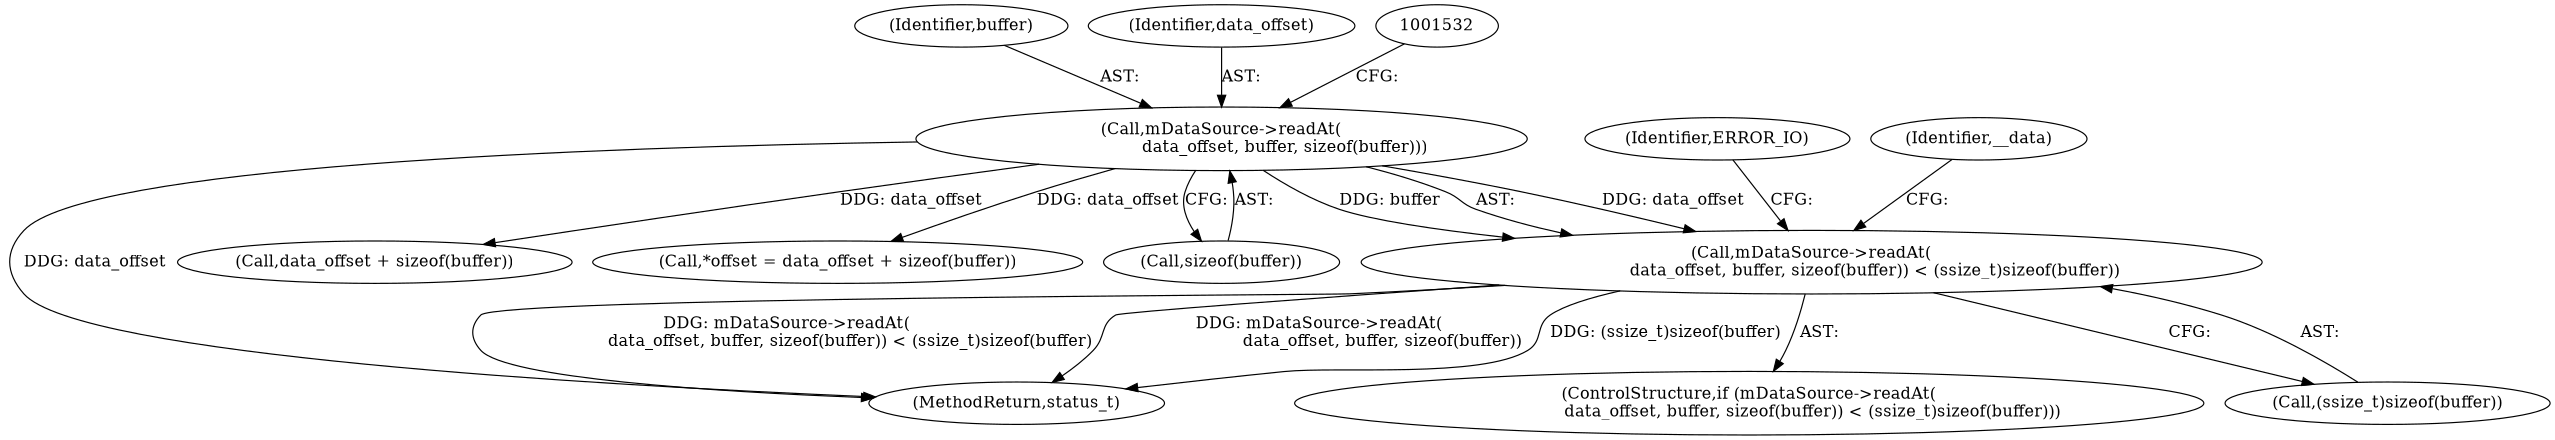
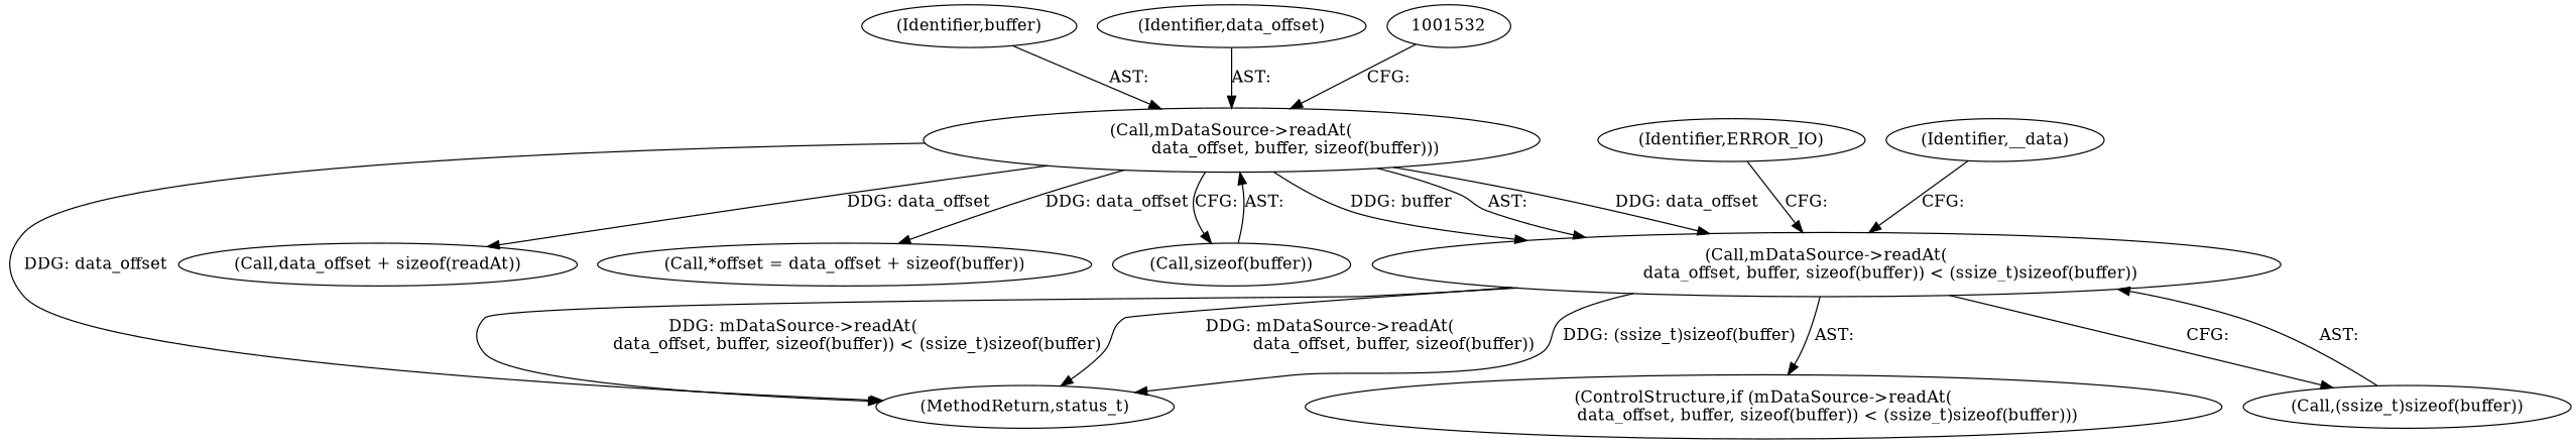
  digraph {
    n1 [label="(Call,mDataSource->readAt(\n                        data_offset, buffer, sizeof(buffer)) < (ssize_t)sizeof(buffer))"]
    n2 [label="(MethodReturn,status_t)"]
    n3 [label="(ControlStructure,if (mDataSource->readAt(\n                        data_offset, buffer, sizeof(buffer)) < (ssize_t)sizeof(buffer)))"]
    n4 [label="(Call,(ssize_t)sizeof(buffer))"]
    n5 [label="(Call,mDataSource->readAt(\n                        data_offset, buffer, sizeof(buffer)))"]
-   n6 [label="(Call,data_offset + sizeof(buffer))"]
+   n6 [label="(Call,data_offset + sizeof(readAt))"]
    n7 [label="(Call,*offset = data_offset + sizeof(buffer))"]
    n8 [label="(Call,sizeof(buffer))"]
    n9 [label="(Identifier,buffer)"]
    n10 [label="(Identifier,data_offset)"]
    n11 [label="(Identifier,ERROR_IO)"]
    n12 [label="(Identifier,__data)"]
    n13 [label=1001532]
    n1 -> n2 [label="DDG: (ssize_t)sizeof(buffer)"]
    n1 -> n2 [label="DDG: mDataSource->readAt(\n                        data_offset, buffer, sizeof(buffer)) < (ssize_t)sizeof(buffer)"]
    n1 -> n2 [label="DDG: mDataSource->readAt(\n                        data_offset, buffer, sizeof(buffer))"]
    n1 -> n3 [label="AST: "]
    n1 -> n4 [label="CFG: "]
    n4 -> n1 [label="AST: "]
    n5 -> n1 [label="AST: "]
    n5 -> n1 [label="DDG: data_offset"]
    n5 -> n1 [label="DDG: buffer"]
    n5 -> n2 [label="DDG: data_offset"]
    n5 -> n6 [label="DDG: data_offset"]
    n5 -> n7 [label="DDG: data_offset"]
    n5 -> n8 [label="CFG: "]
    n8 -> n5 [label="AST: "]
    n9 -> n5 [label="AST: "]
    n10 -> n5 [label="AST: "]
    n11 -> n1 [label="CFG: "]
    n12 -> n1 [label="CFG: "]
    n13 -> n5 [label="CFG: "]
  }
